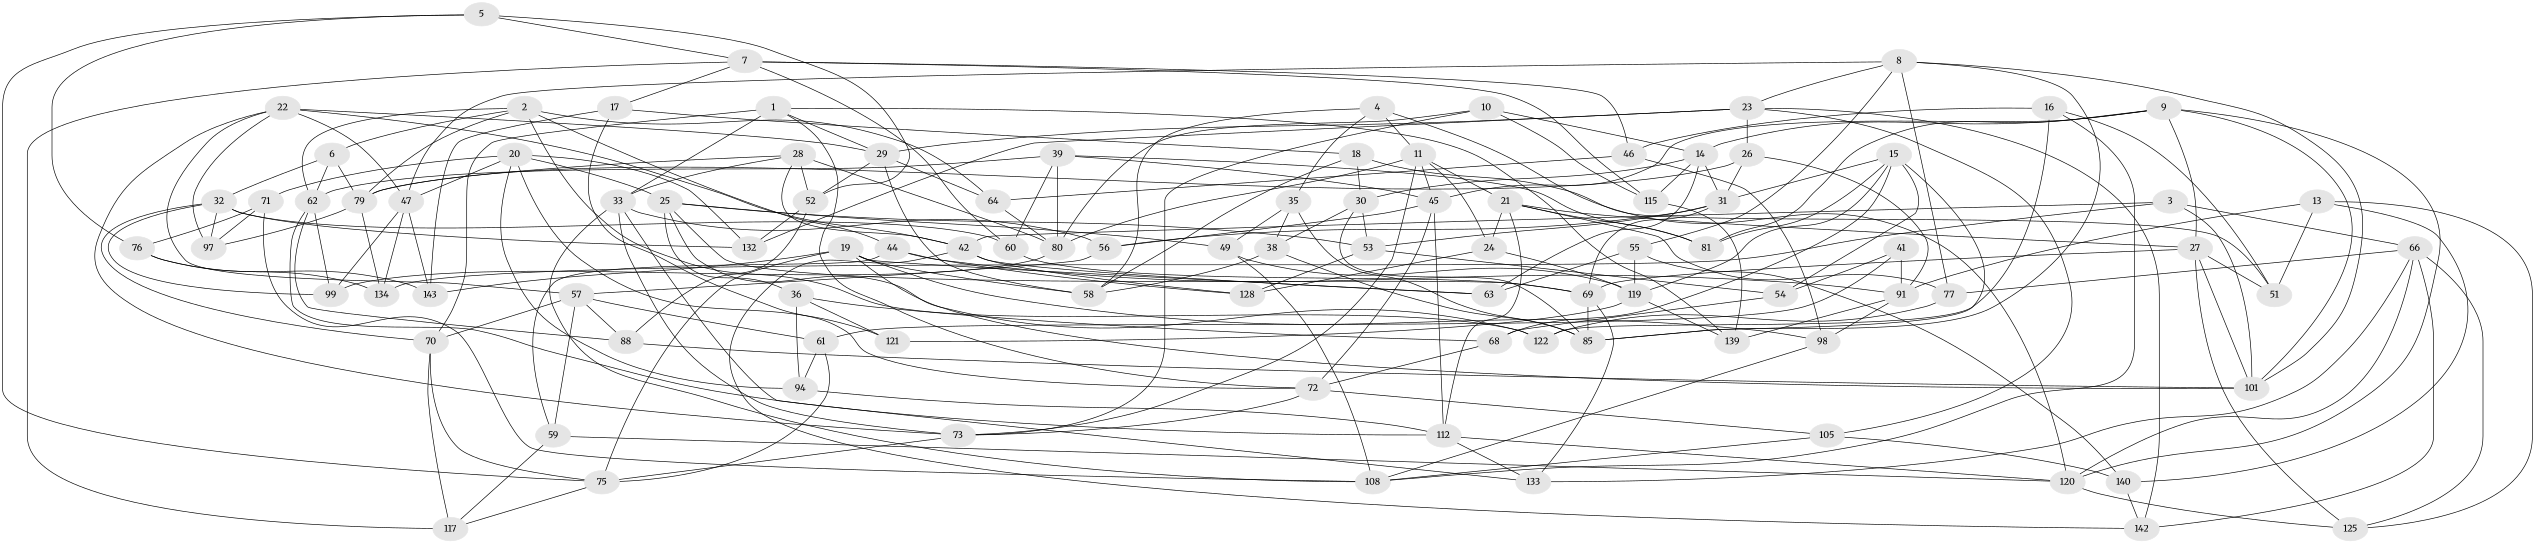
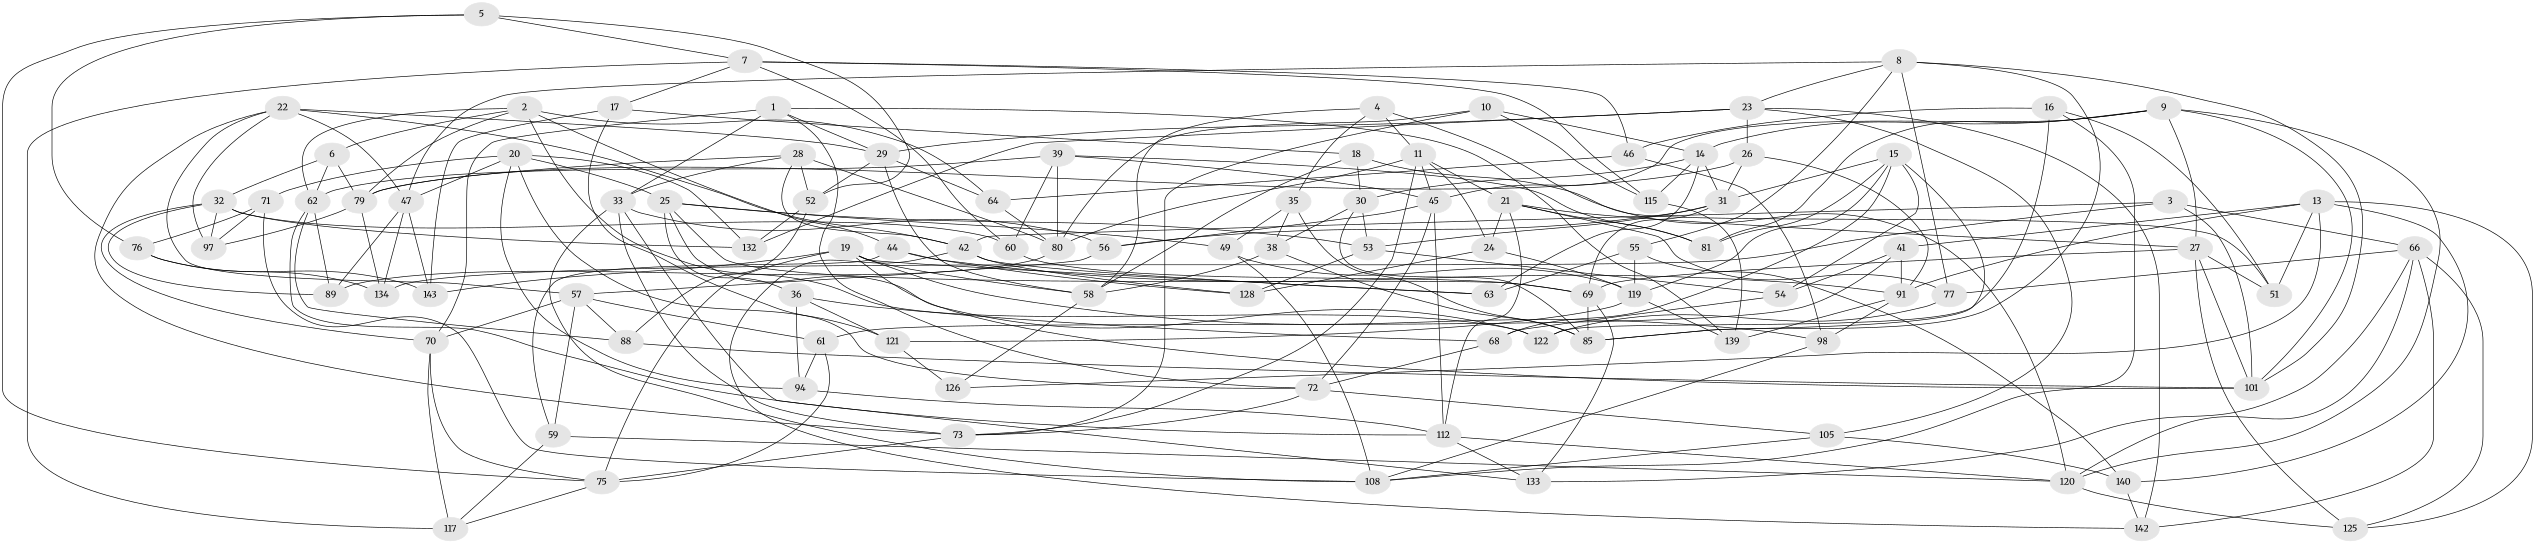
  graph {
    fontname=Merriweather
    node [color=gray90 fontname=Merriweather style=filled]
    edge [fontname=Merriweather]
    1 [super="+78"]
    29 [super="+130"]
    33 [super="+50"]
    70 [super="+145"]
    72 [super="+96"]
    139
    64
    58 [super="+84"]
    52 [super="+82"]
    73 [super="+118"]
    108 [super="+129"]
    56
    133
    75 [super="+109"]
    117
    105
    2 [super="+110"]
    6
    44
    62 [super="+137"]
    79 [super="+124"]
    n22 [label=122]
    32 [super="+83"]
    91 [super="+116"]
    128
    59
    112 [super="+144"]
-   99
+   99 [label=89]
    88
    80 [super="+123"]
    134
    97
    42 [super="+104"]
    63
    142
    3
    66 [super="+103"]
    101 [super="+138"]
    120 [super="+136"]
    77
    125
    11 [super="+131"]
    45 [super="+87"]
    21 [super="+92"]
    24
    4
    35
    85 [super="+86"]
    49
    38
+   126
    5 [super="+12"]
    7 [super="+34"]
    76
    17
    46
    60
    115
    132
    143
    18
    98
    69 [super="+135"]
    8 [super="+107"]
    23 [super="+90"]
    47 [super="+111"]
    55
    26
    140
    119 [super="+122"]
    9 [super="+95"]
    14 [super="+106"]
    27 [super="+89"]
    81
    30 [super="+43"]
    31 [super="+141"]
    51
    10
    13 [super="+37"]
    41
    54
    61
    53 [super="+65"]
    15 [super="+113"]
    68
    121
    16
    19 [super="+127"]
    20 [super="+67"]
    25 [super="+93"]
    71
    94
    36
    22 [super="+40"]
    57 [super="+100"]
    28 [super="+114"]
    39 [super="+74"]
    1 -- 29
    1 -- 33
    1 -- 70 [weight=2]
    1 -- 72
    1 -- 139
    29 -- 64
    29 -- 58
    29 -- 52
    33 -- 73
    33 -- 108
    33 -- 56
    33 -- 133
    70 -- 75
    70 -- 117
    72 -- 73
    72 -- 105
    64 -- 80
+   58 -- 126
    52 -- 88
    52 -- 132
    73 -- 75
    56 -- 57
    75 -- 117
    105 -- 108
    105 -- 140
    2 -- 64
    2 -- 6
    2 -- 44
    2 -- 62
    2 -- 79
    2 -- n22
    6 -- 62
    6 -- 79
    6 -- 32
    44 -- 91
    44 -- 128
    44 -- 59
    62 -- 112
    62 -- 99
    62 -- 88
    79 -- 134
    79 -- 97
    32 -- 70
    32 -- 99
    32 -- 97
    32 -- 60
    32 -- 132
    91 -- 139
    91 -- 98
    59 -- 117
    59 -- 120
    112 -- 133
    112 -- 120
    88 -- 101
    80 -- 99
    42 -- 128
    42 -- 63
    42 -- 142
    3 -- 134
    3 -- 42
    3 -- 66
    3 -- 101
    66 -- 133
    66 -- 142
    66 -- 120
    66 -- 77
    66 -- 125
    120 -- 125
    77 -- n22
    11 -- 73
    11 -- 80
    11 -- 45
    11 -- 21
    11 -- 24
    45 -- 72
    45 -- 56
    45 -- 112
    21 -- 112
    21 -- 77
    21 -- 24
    21 -- 27
    21 -- 81
    24 -- 128
    24 -- 119
    4 -- 58
    4 -- 120
    4 -- 11
    4 -- 35
    35 -- 85
    35 -- 49
    35 -- 38
    49 -- 108
    49 -- 119
    38 -- 58
    38 -- 85
    5 -- 52
    5 -- 75
    5 -- 7
    5 -- 76
    7 -- 117
    7 -- 17
    7 -- 46
    7 -- 60
    7 -- 115
    76 -- 134
    76 -- 143
    17 -- 72
    17 -- 143
    17 -- 18
    46 -- 64
    46 -- 98
    60 -- 69
    115 -- 139
    18 -- 58
    18 -- 30
    18 -- 51
    98 -- 108
    69 -- 133
    69 -- 85
    8 -- 101
    8 -- 77
    8 -- 85
    8 -- 23
    8 -- 47
    8 -- 55
    23 -- 29
    23 -- 105
    23 -- 142
    23 -- 132
    23 -- 26
    47 -- 99
    47 -- 134
    47 -- 143
    55 -- 63
    55 -- 140
    55 -- 119
    26 -- 79
    26 -- 91
    26 -- 31
    140 -- 142
    119 -- 139
    119 -- 121
    9 -- 101
    9 -- 120
    9 -- 45
    9 -- 14
    9 -- 27
    9 -- 81
    14 -- 63
    14 -- 115
    14 -- 30
    14 -- 31
    27 -- 101
    27 -- 125
    27 -- 69
    27 -- 51
    30 -- 85
    30 -- 38
    30 -- 53 [weight=2]
    31 -- 56
    31 -- 69
    31 -- 53
    10 -- 73
    10 -- 80
    10 -- 115
    10 -- 14
    13 -- 91
    13 -- 125
+   13 -- 126
    13 -- 140
    13 -- 51
+   13 -- 41
    41 -- 91
    41 -- 54
    41 -- 61
    54 -- 68
    61 -- 75
    61 -- 94
    53 -- 128
    53 -- 54
    15 -- 85
    15 -- 119
    15 -- 81
    15 -- 31
    15 -- 54
    15 -- 68
    68 -- 72
+   121 -- 126
    16 -- 108
    16 -- n22
    16 -- 46
    16 -- 51
    19 -- 58
    19 -- 75
    19 -- 63
    19 -- 101
    19 -- 143
    19 -- 98
    20 -- 132
    20 -- 47
    20 -- 121
    20 -- 25
    20 -- 71
    20 -- 94
    25 -- n22
    25 -- 49
    25 -- 69
    25 -- 53
    25 -- 36
    71 -- 108
    71 -- 97
    71 -- 76
    94 -- 112
    36 -- 68
    36 -- 121
    36 -- 94
    22 -- 29
    22 -- 73
    22 -- 97
    22 -- 42
    22 -- 47
    22 -- 57
    57 -- 70
    57 -- 59
    57 -- 88
    57 -- 61
    28 -- 33
    28 -- 52 [weight=2]
    28 -- 79
    28 -- 80
    28 -- 42
    39 -- 62
    39 -- 80
    39 -- 45
    39 -- 60
    39 -- 81
  }
